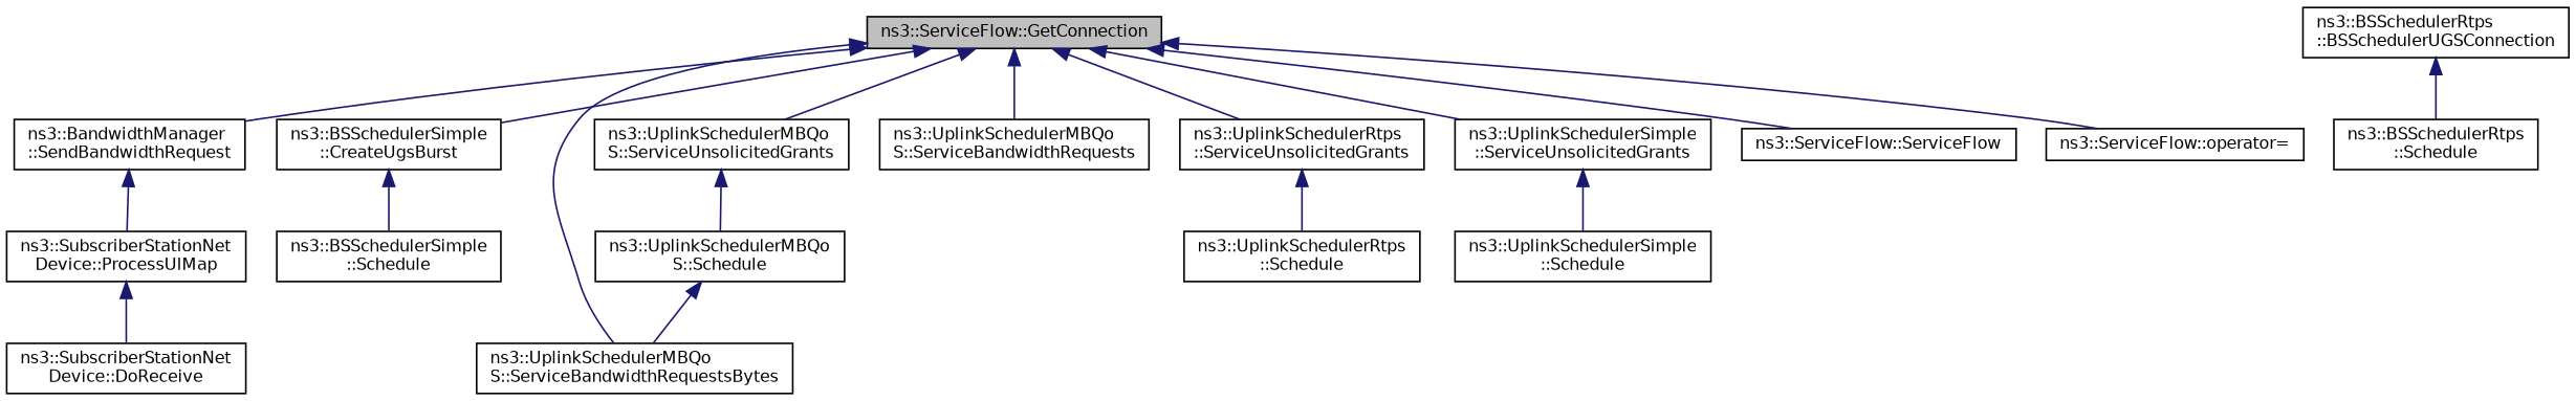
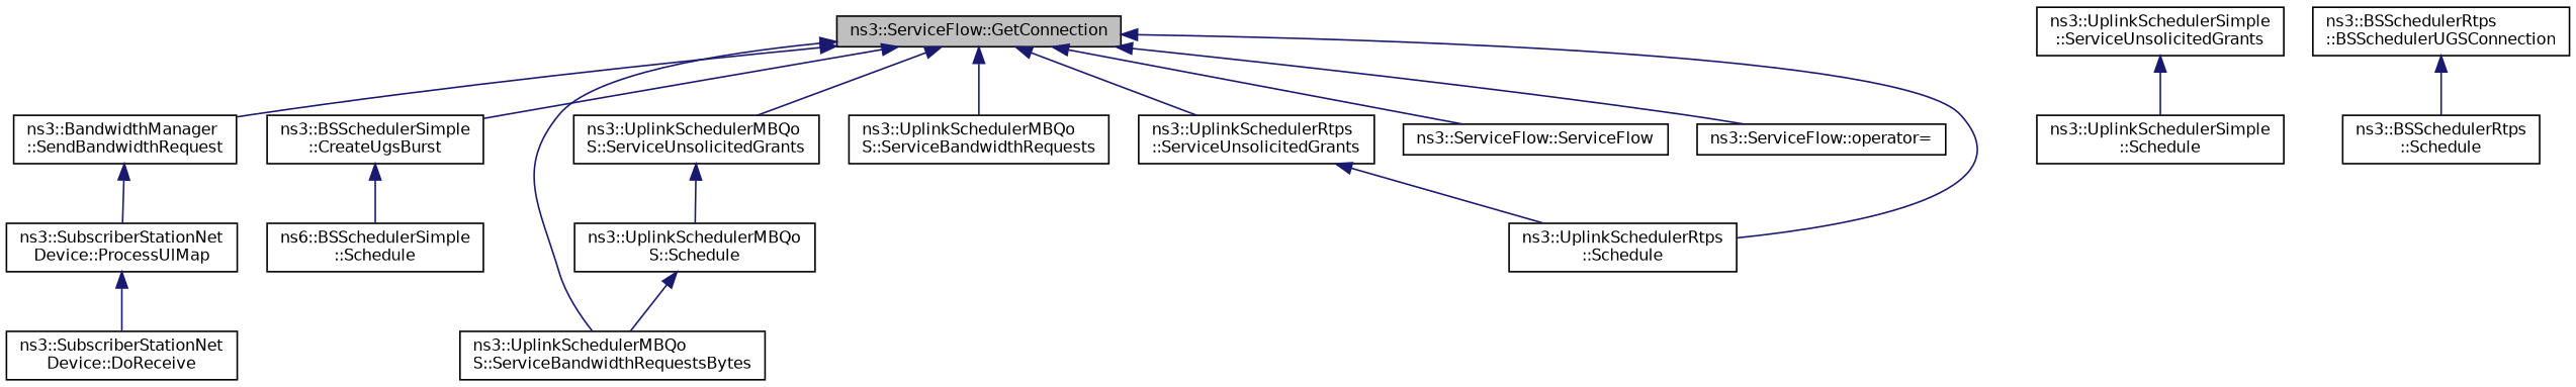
  digraph {
    rankdir=TB
    node [color=black fillcolor=white fontname=Helvetica fontsize=10 shape=record style=filled]
    edge [color=midnightblue dir=back fontname=Helvetica fontsize=10 labelfontname=Helvetica labelfontsize=10 style=solid]
    n1 [fillcolor=grey75 fontcolor=black height=0.2 label="ns3::ServiceFlow::GetConnection" width=0.4]
    n2 [height=0.2 label="ns3::BandwidthManager\l::SendBandwidthRequest" width=0.4]
    n3 [height=0.2 label="ns3::BSSchedulerSimple\l::CreateUgsBurst" width=0.4]
    n4 [height=0.2 label="ns3::UplinkSchedulerMBQo\lS::ServiceBandwidthRequestsBytes" width=0.4]
    n5 [height=0.2 label="ns3::UplinkSchedulerMBQo\lS::ServiceUnsolicitedGrants" width=0.4]
    n6 [height=0.2 label="ns3::UplinkSchedulerMBQo\lS::ServiceBandwidthRequests" width=0.4]
    n7 [height=0.2 label="ns3::UplinkSchedulerRtps\l::ServiceUnsolicitedGrants" width=0.4]
    n8 [height=0.2 label="ns3::UplinkSchedulerSimple\l::ServiceUnsolicitedGrants" width=0.4]
    n9 [height=0.2 label="ns3::ServiceFlow::ServiceFlow" width=0.4]
    n10 [height=0.2 label="ns3::ServiceFlow::operator=" width=0.4]
    n11 [height=0.2 label="ns3::SubscriberStationNet\lDevice::ProcessUlMap" width=0.4]
-   n12 [height=0.2 label="ns3::BSSchedulerSimple\l::Schedule" width=0.4]
+   n12 [height=0.2 label="ns6::BSSchedulerSimple\l::Schedule" width=0.4]
    n13 [height=0.2 label="ns3::UplinkSchedulerMBQo\lS::Schedule" width=0.4]
    n14 [height=0.2 label="ns3::UplinkSchedulerRtps\l::Schedule" width=0.4]
    n15 [height=0.2 label="ns3::UplinkSchedulerSimple\l::Schedule" width=0.4]
    n16 [height=0.2 label="ns3::SubscriberStationNet\lDevice::DoReceive" width=0.4]
    n17 [height=0.2 label="ns3::BSSchedulerRtps\l::BSSchedulerUGSConnection" width=0.4]
    n18 [height=0.2 label="ns3::BSSchedulerRtps\l::Schedule" width=0.4]
    n1 -> n2
    n1 -> n3
    n1 -> n4
    n1 -> n5
    n1 -> n6
    n1 -> n7
-   n1 -> n8
+   n1 -> n14
    n1 -> n9
    n1 -> n10
    n2 -> n11
    n3 -> n12
    n5 -> n13
    n7 -> n14
    n8 -> n15
    n11 -> n16
    n13 -> n4
    n17 -> n18
  }
